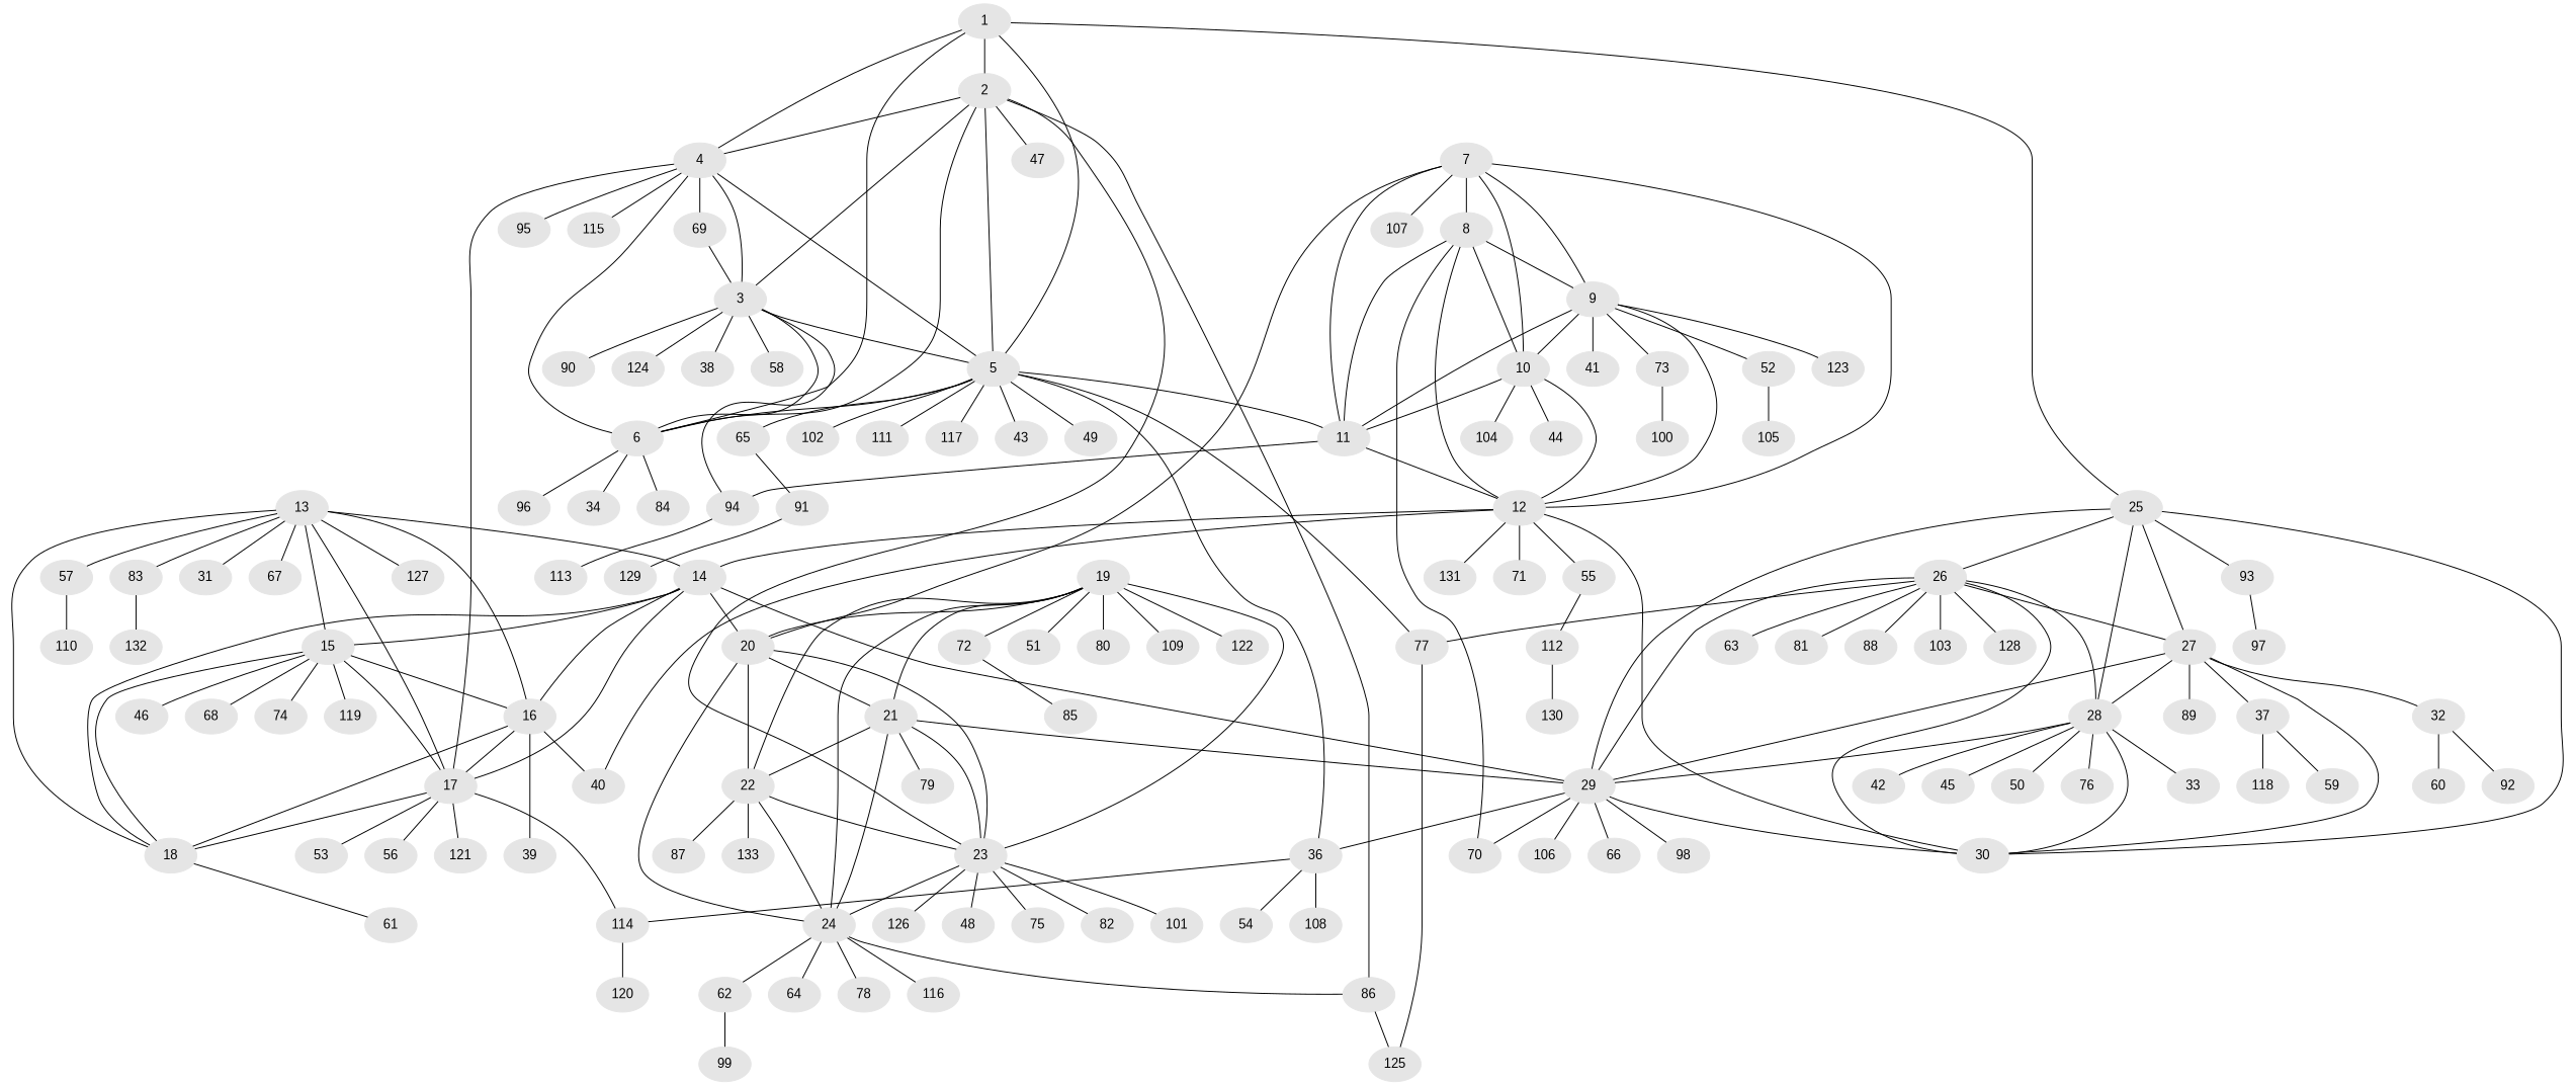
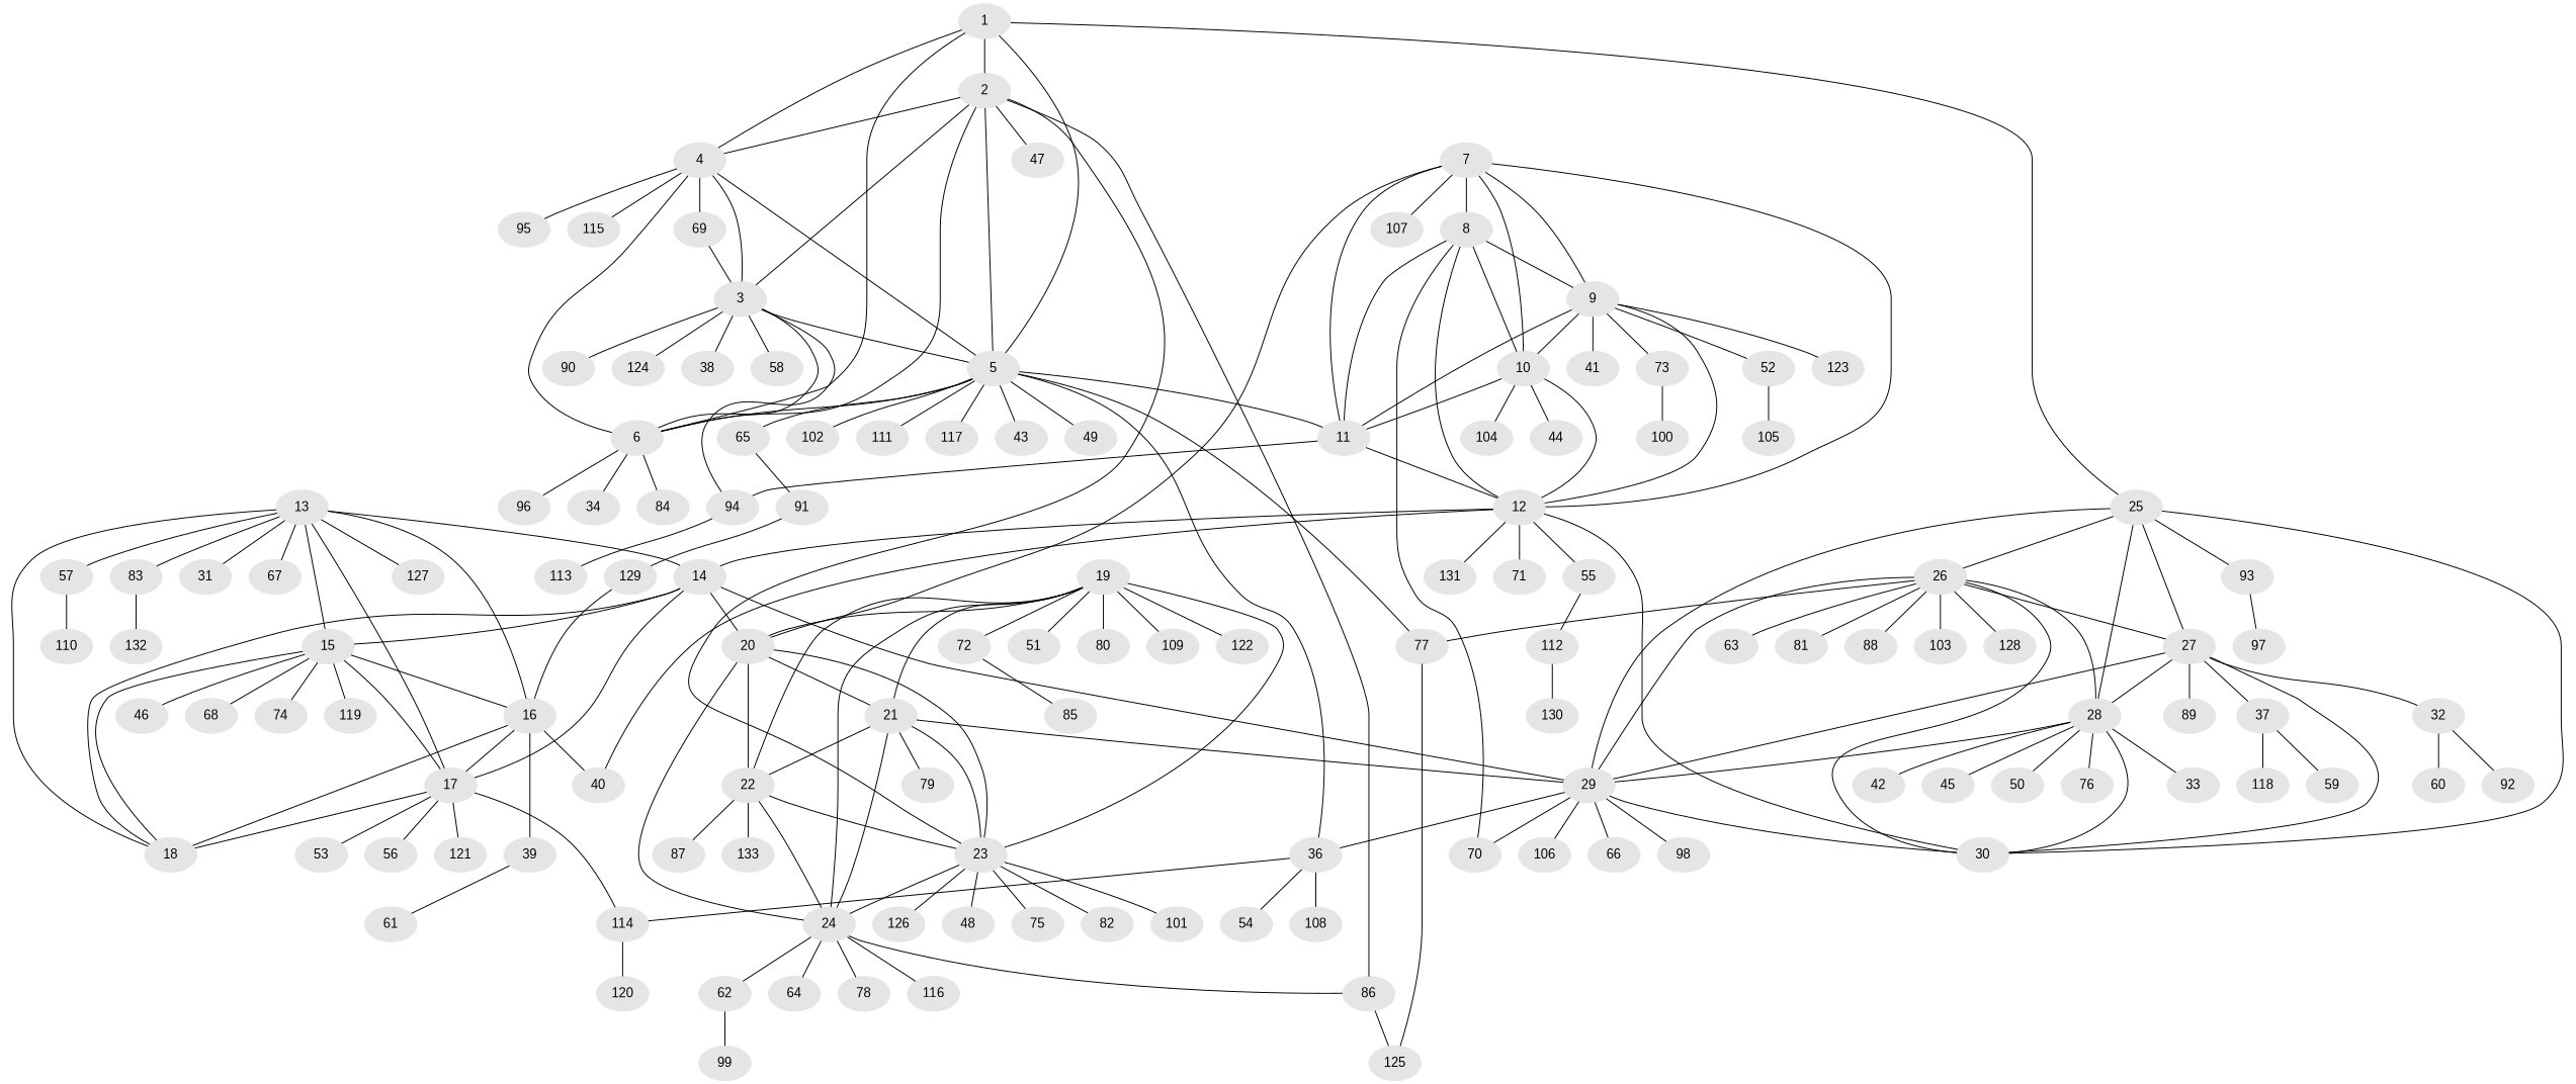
  graph {
    fontname="Liberation Sans"
    node [color=gray90 fontname="Liberation Sans" style=filled]
    edge [fontname="Liberation Sans"]
    1
    2
    4
    5
    6
    25
    3
    23
    47
    86
    38
    58
    90
    94
    124
    17
    69
    95
    115
    11
    36
    43
    49
    65
    77
    102
    111
    117
    34
    84
    96
    30
    29
    26
    27
    28
    93
    24
    48
    75
    82
    101
    126
    125
    113
    18
    53
    56
    114
    121
    12
    54
    108
    91
    7
    8
    9
    10
    20
    107
    70
    41
    52
    73
    123
    44
    104
    14
    40
    55
    71
    131
    21
    22
    105
    100
    15
    16
    112
    13
    31
    57
    67
    83
    127
    46
    68
    74
    119
    39
    61
    110
    132
    66
    98
    106
    120
    19
    51
    72
    80
    109
    122
    79
    87
    133
    62
    64
    78
    116
    85
    99
    63
    81
    88
    103
    128
    32
    37
    89
    33
    42
    45
    50
    76
    97
    60
    92
    59
    118
    130
    129
    1 -- 2
    1 -- 4
    1 -- 5
    1 -- 6
    1 -- 25
    2 -- 4
    2 -- 5
    2 -- 6
    2 -- 3
    2 -- 23
    2 -- 47
    2 -- 86
    4 -- 5
    4 -- 6
-   4 -- 17
    4 -- 69
    4 -- 95
    4 -- 115
    5 -- 6
    5 -- 11
    5 -- 36
    5 -- 43
    5 -- 49
    5 -- 65
    5 -- 77
    5 -- 102
    5 -- 111
    5 -- 117
    6 -- 34
    6 -- 84
    6 -- 96
    25 -- 30
    25 -- 29
    25 -- 26
    25 -- 27
    25 -- 28
    25 -- 93
    3 -- 4
    3 -- 5
    3 -- 6
    3 -- 38
    3 -- 58
    3 -- 90
    3 -- 94
    3 -- 124
    23 -- 24
    23 -- 48
    23 -- 75
    23 -- 82
    23 -- 101
    23 -- 126
    86 -- 125
    94 -- 113
    17 -- 18
    17 -- 53
    17 -- 56
    17 -- 114
    17 -- 121
    69 -- 3
    11 -- 94
    11 -- 12
    36 -- 114
    36 -- 54
    36 -- 108
    65 -- 91
    77 -- 125
    29 -- 36
    29 -- 30
    29 -- 70
    29 -- 66
    29 -- 98
    29 -- 106
    26 -- 77
    26 -- 30
    26 -- 29
    26 -- 27
    26 -- 28
    26 -- 63
    26 -- 81
    26 -- 88
    26 -- 103
    26 -- 128
    27 -- 30
    27 -- 29
    27 -- 28
    27 -- 32
    27 -- 37
    27 -- 89
    28 -- 30
    28 -- 29
    28 -- 33
    28 -- 42
    28 -- 45
    28 -- 50
    28 -- 76
    93 -- 97
    24 -- 86
    24 -- 62
    24 -- 64
    24 -- 78
    24 -- 116
-   18 -- 61
+   39 -- 61
    114 -- 120
    12 -- 30
    12 -- 14
    12 -- 40
    12 -- 55
    12 -- 71
    12 -- 131
    91 -- 129
    7 -- 11
    7 -- 12
    7 -- 8
    7 -- 9
    7 -- 10
    7 -- 20
    7 -- 107
    8 -- 11
    8 -- 12
    8 -- 9
    8 -- 10
    8 -- 70
    9 -- 11
    9 -- 12
    9 -- 10
    9 -- 41
    9 -- 52
    9 -- 73
    9 -- 123
    10 -- 11
    10 -- 12
    10 -- 44
    10 -- 104
    20 -- 23
    20 -- 24
    20 -- 21
    20 -- 22
    52 -- 105
    73 -- 100
    14 -- 17
    14 -- 29
    14 -- 18
    14 -- 20
    14 -- 15
-   14 -- 16
+   129 -- 16
    55 -- 112
    21 -- 23
    21 -- 29
    21 -- 24
    21 -- 22
    21 -- 79
    22 -- 23
    22 -- 24
    22 -- 87
    22 -- 133
    15 -- 17
    15 -- 18
    15 -- 16
    15 -- 46
    15 -- 68
    15 -- 74
    15 -- 119
    16 -- 17
    16 -- 18
    16 -- 40
    16 -- 39
    112 -- 130
    13 -- 17
    13 -- 18
    13 -- 14
    13 -- 15
    13 -- 16
    13 -- 31
    13 -- 57
    13 -- 67
    13 -- 83
    13 -- 127
    57 -- 110
    83 -- 132
    19 -- 23
    19 -- 24
    19 -- 20
    19 -- 21
    19 -- 22
    19 -- 51
    19 -- 72
    19 -- 80
    19 -- 109
    19 -- 122
    72 -- 85
    62 -- 99
    32 -- 60
    32 -- 92
    37 -- 59
    37 -- 118
  }
